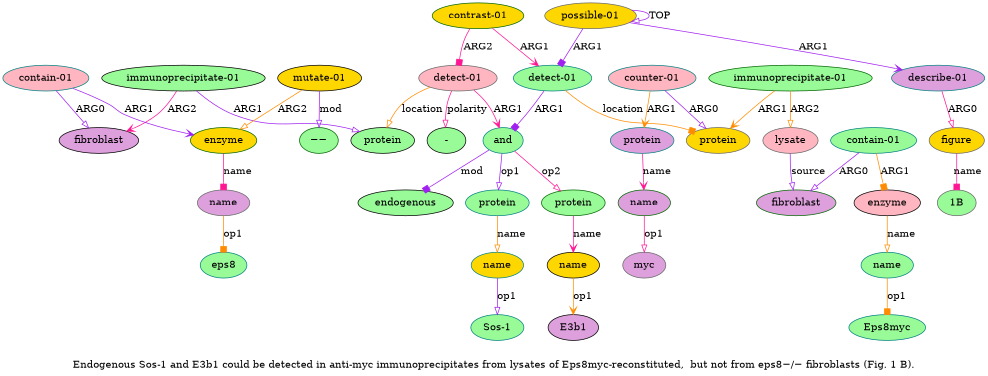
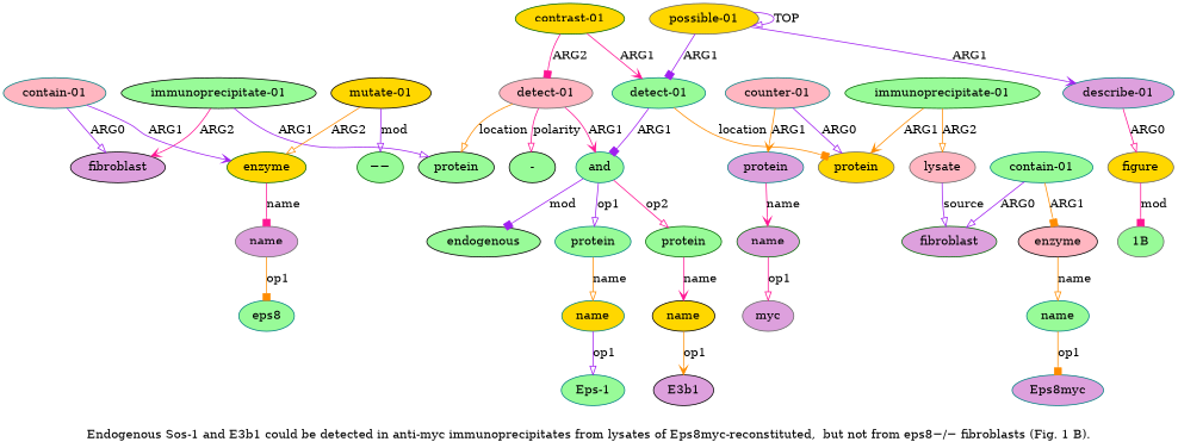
  digraph {
    fontname="DejaVu Serif"
    label="Endogenous Sos-1 and E3b1 could be detected in anti-myc immunoprecipitates from lysates of Eps8myc-reconstituted,  but not from eps8−/− fibroblasts (Fig. 1 B)."
    node [color=teal fillcolor=palegreen fontname="DejaVu Serif" gold_ind=-1 gold_label=protein style=filled test_ind=-1 test_label=protein]
    edge [arrowhead=onormal color=purple fontname="DejaVu Serif" gold_label=ARG1 test_label=ARG1]
    n1 [color=gray40 fillcolor=lightpink gold_ind=20 gold_label="detect-01" label="detect-01" test_ind=20 test_label="detect-01"]
    n2 [color=black gold_ind=21 label=protein test_ind=21]
    n3 [gold_ind=2 gold_label=and label=and test_ind=2 test_label=and]
    n4 [color=black gold_label="-" label="-" test_label="-"]
    n5 [gold_ind=3 label=protein test_ind=3]
    n6 [color=darkgreen gold_ind=5 label=protein test_ind=5]
    n7 [color=black gold_ind=7 gold_label=endogenous label=endogenous test_ind=7 test_label=endogenous]
    n8 [fillcolor=gold gold_ind=4 gold_label=name label=name test_ind=4 test_label=name]
    n9 [color=black fillcolor=gold gold_ind=6 gold_label=name label=name test_ind=6 test_label=name]
    n10 [color=black gold_ind=22 gold_label="immunoprecipitate-01" label="immunoprecipitate-01" test_ind=22 test_label="immunoprecipitate-01"]
    n11 [color=black fillcolor=plum gold_ind=23 gold_label=fibroblast label=fibroblast test_ind=23 test_label=fibroblast]
    n12 [fillcolor=lightpink gold_ind=24 gold_label="contain-01" label="contain-01" test_ind=24 test_label="contain-01"]
    n13 [color=darkgreen fillcolor=gold gold_ind=25 gold_label=enzyme label=enzyme test_ind=25 test_label=enzyme]
    n14 [color=gray40 fillcolor=plum gold_ind=26 gold_label=name label=name test_ind=26 test_label=name]
    n15 [gold_label=eps8 label=eps8 test_label=eps8]
    n16 [color=black fillcolor=gold gold_ind=27 gold_label="mutate-01" label="mutate-01" test_ind=27 test_label="mutate-01"]
    n17 [color=darkgreen gold_label="−−" label="−−" test_label="−−"]
    n18 [fillcolor=plum gold_ind=28 gold_label="describe-01" label="describe-01" test_ind=28 test_label="describe-01"]
    n19 [color=gray40 fillcolor=gold gold_ind=29 gold_label=figure label=figure test_ind=29 test_label=figure]
    n20 [color=gray40 gold_label="1B" label="1B" test_label="1B"]
    n21 [color=gray40 fillcolor=gold gold_ind=0 gold_label="possible-01" label="possible-01" test_ind=0 test_label="possible-01"]
    n22 [gold_ind=1 gold_label="detect-01" label="detect-01" test_ind=1 test_label="detect-01"]
    n23 [color=gray40 fillcolor=gold gold_ind=8 label=protein test_ind=8]
-   n24 [gold_label="Sos-1" label="Sos-1" test_label="Sos-1"]
+   n24 [gold_label="Sos-1" label="Eps-1" test_label="Sos-1"]
    n25 [color=gray40 fillcolor=plum gold_label=myc label=myc test_label=myc]
-   n26 [gold_label=Eps8myc label=Eps8myc test_label=Eps8myc]
+   n26 [fillcolor=plum gold_label=Eps8myc label=Eps8myc test_label=Eps8myc]
    n27 [color=black fillcolor=lightpink gold_ind=13 gold_label=enzyme label=enzyme test_ind=13 test_label=enzyme]
    n28 [gold_ind=14 gold_label=name label=name test_ind=14 test_label=name]
    n29 [fillcolor=plum gold_ind=17 label=protein test_ind=17]
    n30 [color=darkgreen fillcolor=plum gold_ind=18 gold_label=name label=name test_ind=18 test_label=name]
    n31 [fillcolor=lightpink gold_ind=16 gold_label="counter-01" label="counter-01" test_ind=16 test_label="counter-01"]
    n32 [color=darkgreen fillcolor=plum gold_ind=11 gold_label=fibroblast label=fibroblast test_ind=11 test_label=fibroblast]
    n33 [color=gray40 fillcolor=lightpink gold_ind=10 gold_label=lysate label=lysate test_ind=10 test_label=lysate]
    n34 [gold_ind=12 gold_label="contain-01" label="contain-01" test_ind=12 test_label="contain-01"]
    n35 [color=darkgreen fillcolor=gold gold_ind=19 gold_label="contrast-01" label="contrast-01" test_ind=19 test_label="contrast-01"]
    n36 [color=black fillcolor=plum gold_label=E3b1 label=E3b1 test_label=E3b1]
    n37 [color=darkgreen gold_ind=9 gold_label="immunoprecipitate-01" label="immunoprecipitate-01" test_ind=9 test_label="immunoprecipitate-01"]
    n1 -> n2 [color=darkorange gold_label=location label=location test_label=location]
    n1 -> n3 [arrowhead=vee color=deeppink label=ARG1]
    n1 -> n4 [color=deeppink gold_label=polarity label=polarity test_label=polarity]
    n3 -> n5 [gold_label=op1 label=op1 test_label=op1]
    n3 -> n6 [color=deeppink gold_label=op2 label=op2 test_label=op2]
    n3 -> n7 [arrowhead=box gold_label=mod label=mod test_label=mod]
    n5 -> n8 [color=darkorange gold_label=name label=name test_label=name]
    n6 -> n9 [arrowhead=vee color=deeppink gold_label=name label=name test_label=name]
    n8 -> n24 [gold_label=op1 label=op1 test_label=op1]
    n9 -> n36 [arrowhead=vee color=darkorange gold_label=op1 label=op1 test_label=op1]
    n10 -> n2 [label=ARG1]
    n10 -> n11 [arrowhead=vee color=deeppink gold_label=ARG2 label=ARG2 test_label=ARG2]
    n12 -> n11 [gold_label=ARG0 label=ARG0 test_label=ARG0]
    n12 -> n13 [arrowhead=vee label=ARG1]
    n13 -> n14 [arrowhead=box color=deeppink gold_label=name label=name test_label=name]
    n14 -> n15 [arrowhead=box color=darkorange gold_label=op1 label=op1 test_label=op1]
    n16 -> n13 [color=darkorange gold_label=ARG2 label=ARG2 test_label=ARG2]
    n16 -> n17 [gold_label=mod label=mod test_label=mod]
    n18 -> n19 [color=deeppink gold_label=ARG0 label=ARG0 test_label=ARG0]
-   n19 -> n20 [arrowhead=box color=deeppink gold_label=mod label=name test_label=mod]
+   n19 -> n20 [arrowhead=box color=deeppink gold_label=mod label=mod test_label=mod]
    n21 -> n18 [arrowhead=vee label=ARG1]
    n21 -> n21 [gold_label=TOP label=TOP test_label=TOP]
    n21 -> n22 [arrowhead=box label=ARG1]
    n22 -> n3 [arrowhead=box label=ARG1]
    n22 -> n23 [arrowhead=box color=darkorange gold_label=location label=location test_label=location]
    n27 -> n28 [color=darkorange gold_label=name label=name test_label=name]
    n28 -> n26 [arrowhead=box color=darkorange gold_label=op1 label=op1 test_label=op1]
    n29 -> n30 [arrowhead=vee color=deeppink gold_label=name label=name test_label=name]
    n30 -> n25 [color=deeppink gold_label=op1 label=op1 test_label=op1]
    n31 -> n23 [gold_label=ARG0 label=ARG0 test_label=ARG0]
    n31 -> n29 [arrowhead=vee color=darkorange label=ARG1]
    n33 -> n32 [gold_label=source label=source test_label=source]
    n34 -> n27 [arrowhead=box color=darkorange label=ARG1]
    n34 -> n32 [gold_label=ARG0 label=ARG0 test_label=ARG0]
    n35 -> n1 [arrowhead=box color=deeppink gold_label=ARG2 label=ARG2 test_label=ARG2]
    n35 -> n22 [arrowhead=vee color=deeppink label=ARG1]
    n37 -> n23 [arrowhead=vee color=darkorange label=ARG1]
    n37 -> n33 [color=darkorange gold_label=ARG2 label=ARG2 test_label=ARG2]
  }
